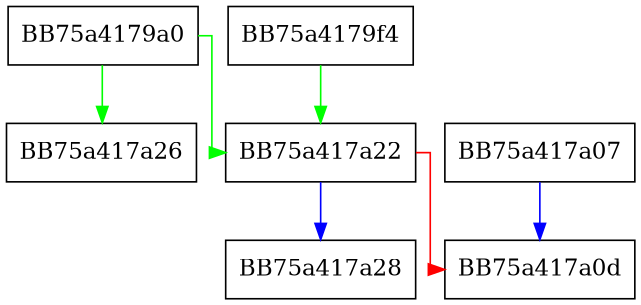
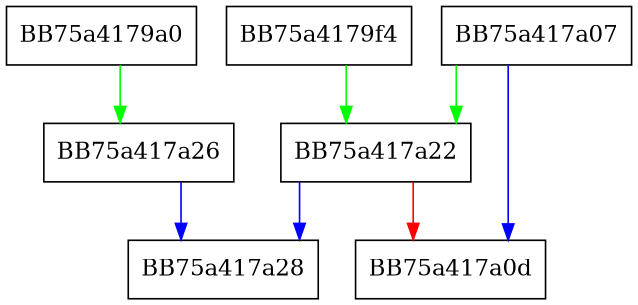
  digraph {
    splines=ortho
    node [shape=box]
    edge [color=green]
    BB75a4179a0
    BB75a417a26
    BB75a417a28
    BB75a4179f4
    BB75a417a22
    BB75a417a0d
    BB75a417a07
    BB75a4179a0 -> BB75a417a26
+   BB75a417a26 -> BB75a417a28 [color=blue]
    BB75a4179f4 -> BB75a417a22
    BB75a417a22 -> BB75a417a28 [color=blue]
    BB75a417a22 -> BB75a417a0d [color=red]
-   BB75a4179a0 -> BB75a417a22
+   BB75a417a07 -> BB75a417a22
    BB75a417a07 -> BB75a417a0d [color=blue]
  }
